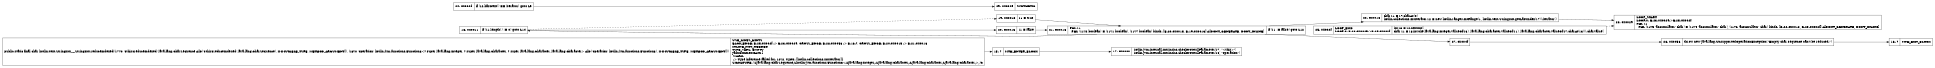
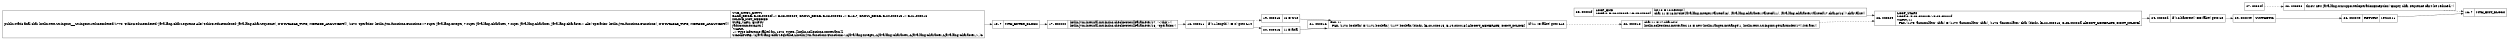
  digraph {
    rankdir=LR
    node [shape=record]
    n1 [label="{15\:\ ?|MTH_ENTER_BLOCK\l}"]
    n2 [label="{17\:\ 0x0000|kotlin.jvm.internal.Intrinsics.checkNotNullParameter(r7, \"\<this\>\")\lkotlin.jvm.internal.Intrinsics.checkNotNullParameter(r8, \"operation\")\l}"]
    n3 [label="{18\:\ 0x0011|if (r1.length() != 0) goto L14\l}"]
-   n4 [label="{19\:\ 0x0013|r1 = true\l}"]
-   n5 [label="{20\:\ 0x0015|r1 = false\l}"]
+   n4 [label="{19\:\ 0x0013|r6 = true\l}"]
+   n5 [label="{20\:\ 0x0015|r1 = final\l}"]
    n6 [label="{21\:\ 0x0016|PHI: r1 \l  PHI: (r1v2 boolean) = (r1v1 boolean), (r1v7 boolean) binds: [B:20:0x0015, B:19:0x0013] A[DONT_GENERATE, DONT_INLINE]\l|if (r1 != false) goto L12\l}"]
    n7 [label="{22\:\ 0x0018|char r1 = r7.charAt(0)\lkotlin.collections.IntIterator r2 = new kotlin.ranges.IntRange(1, kotlin.text.StringsKt.getLastIndex(r7)).iterator()\l}"]
    n8 [label="{27\:\ 0x004f}"]
-   n9 [label="{23\:\ 0x0029|LOOP_START\lLOOP:0: B:23:0x0029\-\>B:25:0x002f\lPHI: r1 \l  PHI: (r1v5 'accumulator' char) = (r1v4 'accumulator' char), (r1v6 'accumulator' char) binds: [B:22:0x0018, B:25:0x002f] A[DONT_GENERATE, DONT_INLINE]\l}"]
+   n9 [label="{23\:\ 0x0029|LOOP_START\lLOOP:0: B:23:0x0029\-\>B:25:0x002f\lWARN: r1 \l  PHI: (r1v5 'accumulator' char) = (r1v4 'accumulator' char), (r1v6 'accumulator' char) binds: [B:22:0x0018, B:25:0x002f] A[DONT_GENERATE, DONT_INLINE]\l}"]
    n10 [label="{28\:\ 0x0056|throw new java.lang.UnsupportedOperationException(\"Empty char sequence can't be reduced.\")\l}"]
-   n11 [label="{24\:\ 0x002d|if (r2.hasNext() == iterator) goto L9\l}"]
+   n11 [label="{24\:\ 0x002d|if (r2.hasNext() == false) goto L9\l}"]
    n12 [label="{29\:\ 0x004e|SYNTHETIC\l}"]
    n13 [label="{25\:\ 0x002f|LOOP_END\lLOOP:0: B:23:0x0029\-\>B:25:0x002f\l|int r3 = r2.nextInt()\lchar r1 = r8.invoke(java.lang.Integer.valueOf(r3), java.lang.Character.valueOf(r1), java.lang.Character.valueOf(r7.charAt(r3))).charValue()\l}"]
+   n14 [label="{26\:\ 0x004e|RETURN\l|return r1\l}"]
    n15 [label="{16\:\ ?|MTH_EXIT_BLOCK\l}"]
    n16 [label="{public static final char kotlin.text.StringsKt___StringsKt.reduceIndexed((r7v0 '$this$reduceIndexed' java.lang.CharSequence A[D('$this$reduceIndexed' java.lang.CharSequence), IMMUTABLE_TYPE, METHOD_ARGUMENT]), (r8v0 'operation' kotlin.jvm.functions.Function3\<? super java.lang.Integer, ? super java.lang.Character, ? super java.lang.Character, java.lang.Character\> A[D('operation' kotlin.jvm.functions.Function3), IMMUTABLE_TYPE, METHOD_ARGUMENT]))  | USE_LINES_HINTS\lBACK_EDGE: B:25:0x002f \-\> B:23:0x0029, CROSS_EDGE: B:28:0x0056 \-\> B:16:?, CROSS_EDGE: B:20:0x0015 \-\> B:21:0x0016\lINLINE_NOT_NEEDED\lTYPE_VARS: EMPTY\lJadxCommentsAttr\{\l WARN: \l \-\> Type inference failed for: r2v2, types: [kotlin.collections.IntIterator]\}\lSIGNATURE: (Ljava\/lang\/CharSequence;Lkotlin\/jvm\/functions\/Function3\<\-Ljava\/lang\/Integer;\-Ljava\/lang\/Character;\-Ljava\/lang\/Character;Ljava\/lang\/Character;\>;)C\l}"]
    n1 -> n2
-   n6 -> n3
+   n2 -> n3
    n3 -> n4 [style=dashed]
    n3 -> n5
    n4 -> n6
    n5 -> n6
-   n6 -> n7 [style=solid]
-   n6 -> n8
-   n7 -> n9
-   n8 -> n10
-   n10 -> n15
+   n6 -> n7 [style=dashed]
+   n7 -> n9 [style=dashed]
+   n8 -> n10 [style=dashed]
+   n9 -> n11
+   n10 -> n15 [style=dashed]
    n11 -> n12
-   n13 -> n9 [style=dashed]
+   n12 -> n14
+   n13 -> n9
+   n14 -> n15
    n16 -> n1
  }
